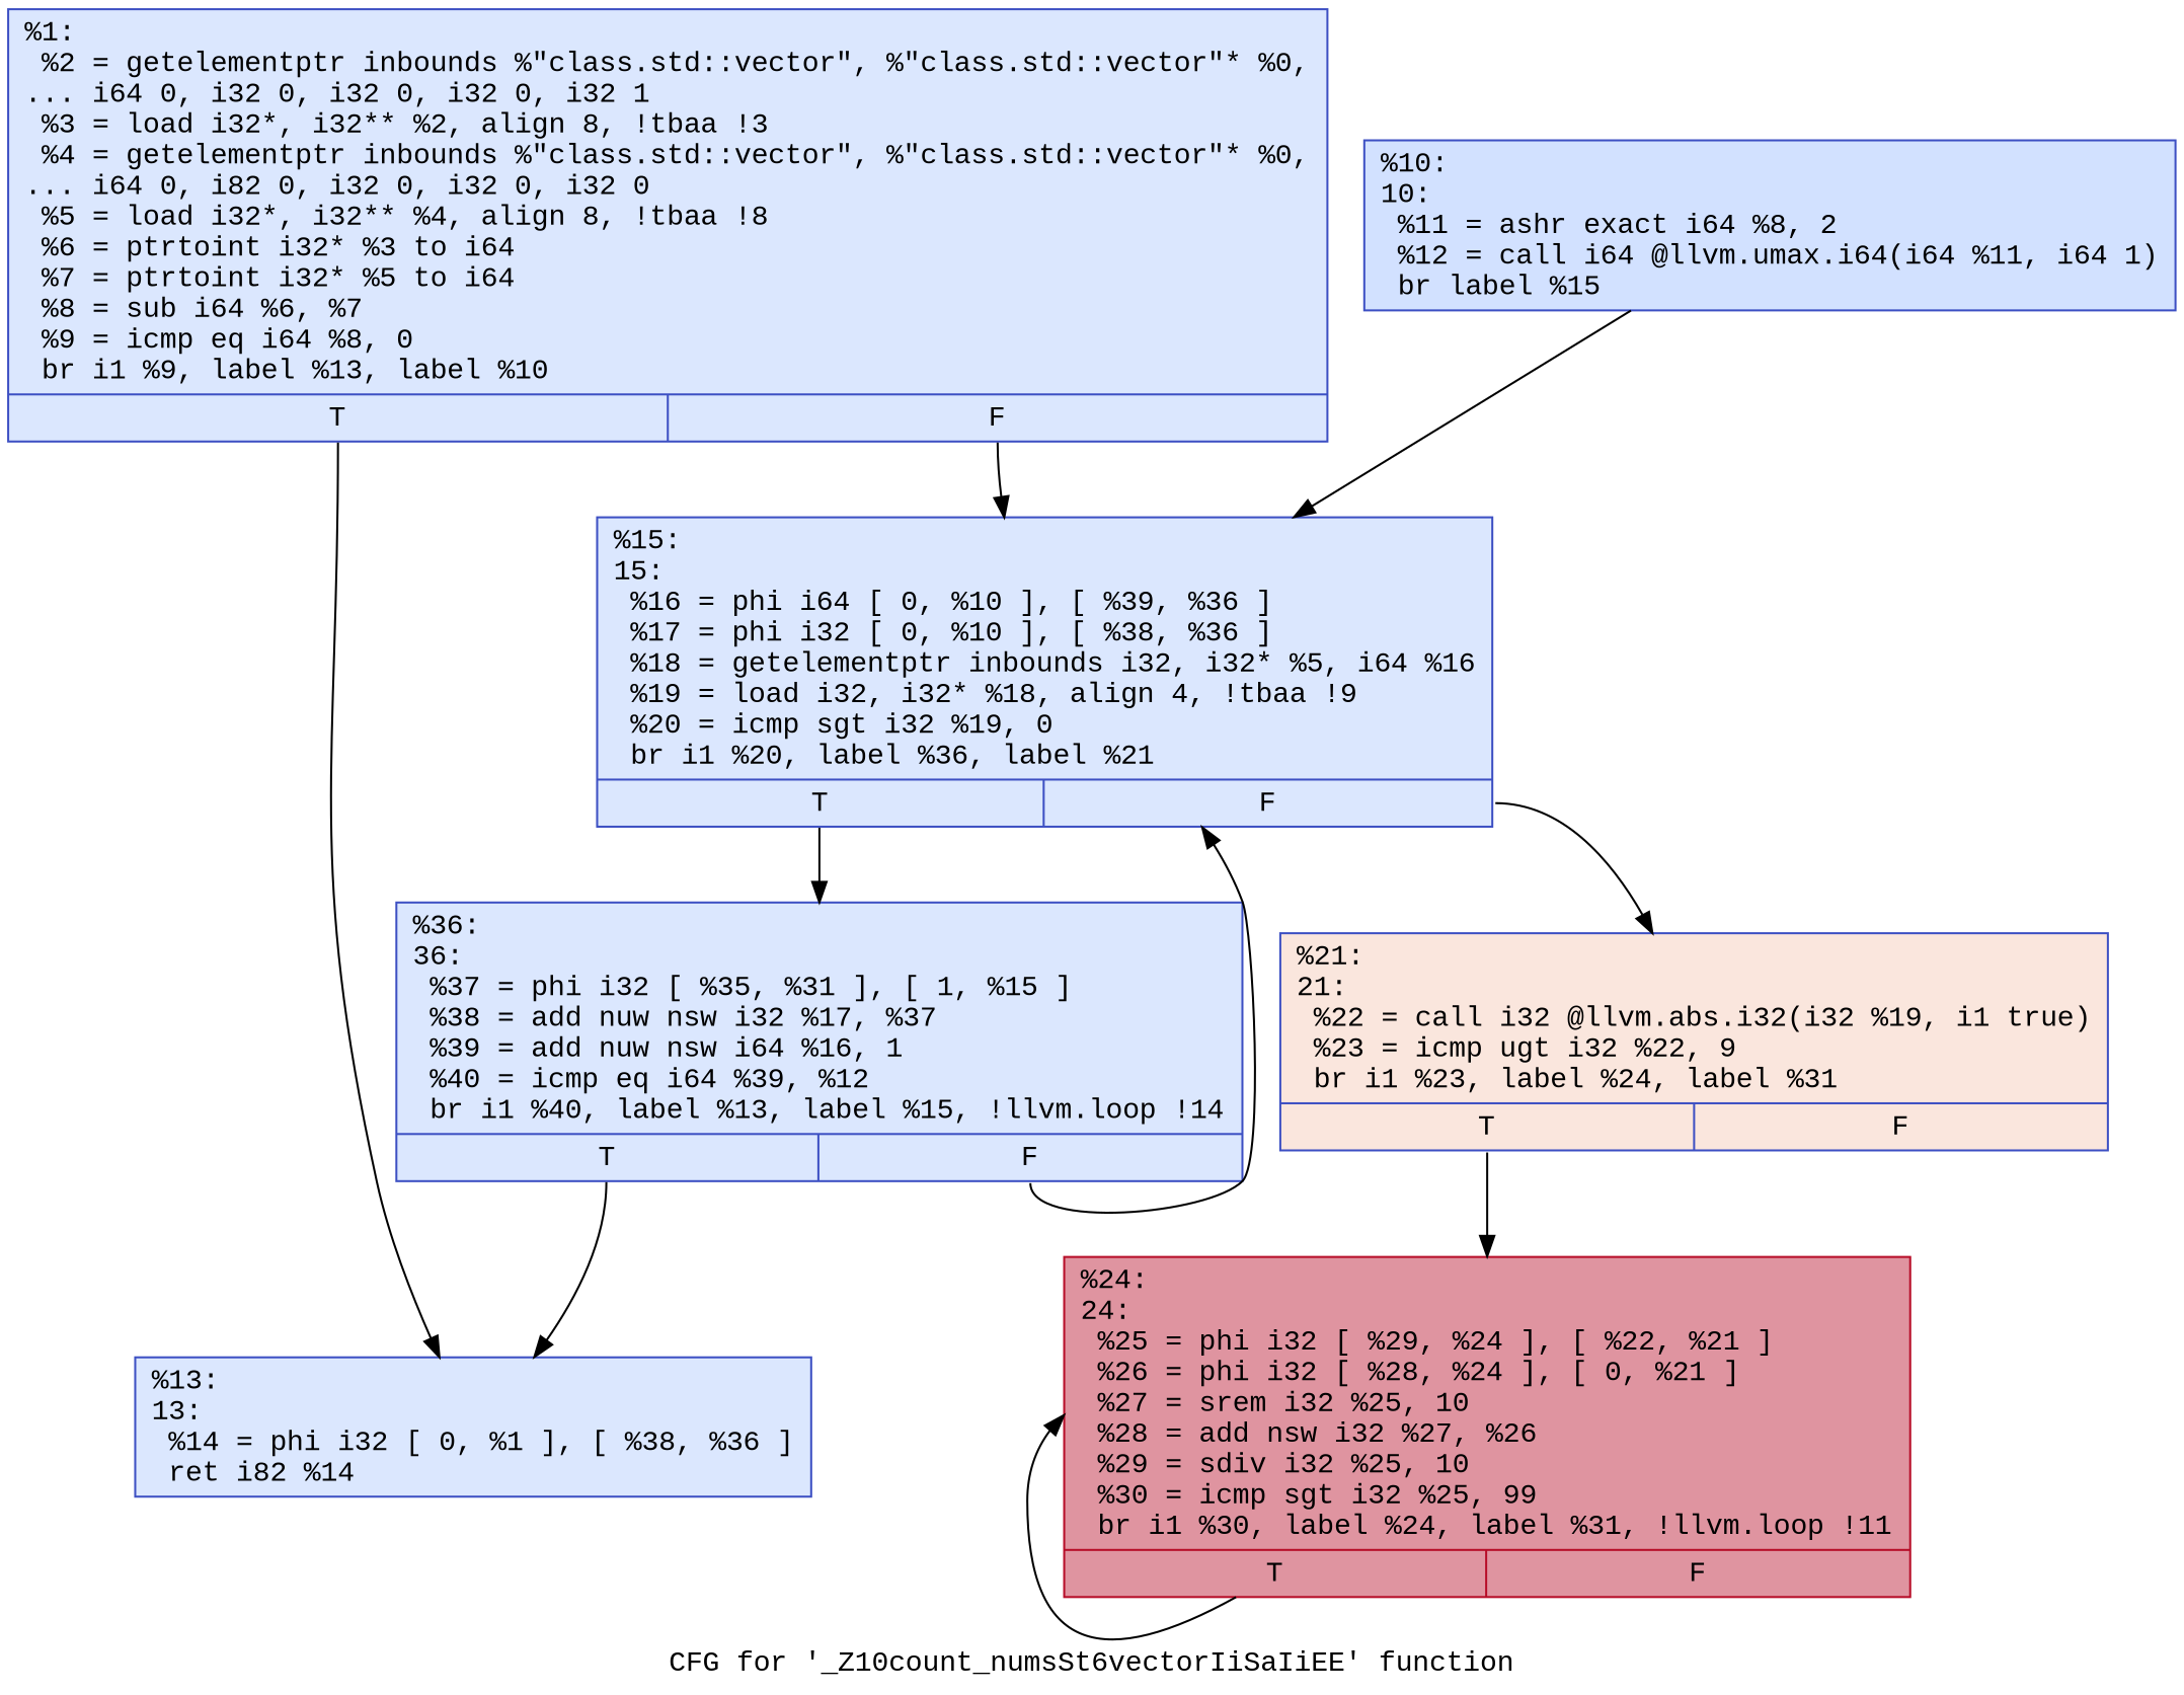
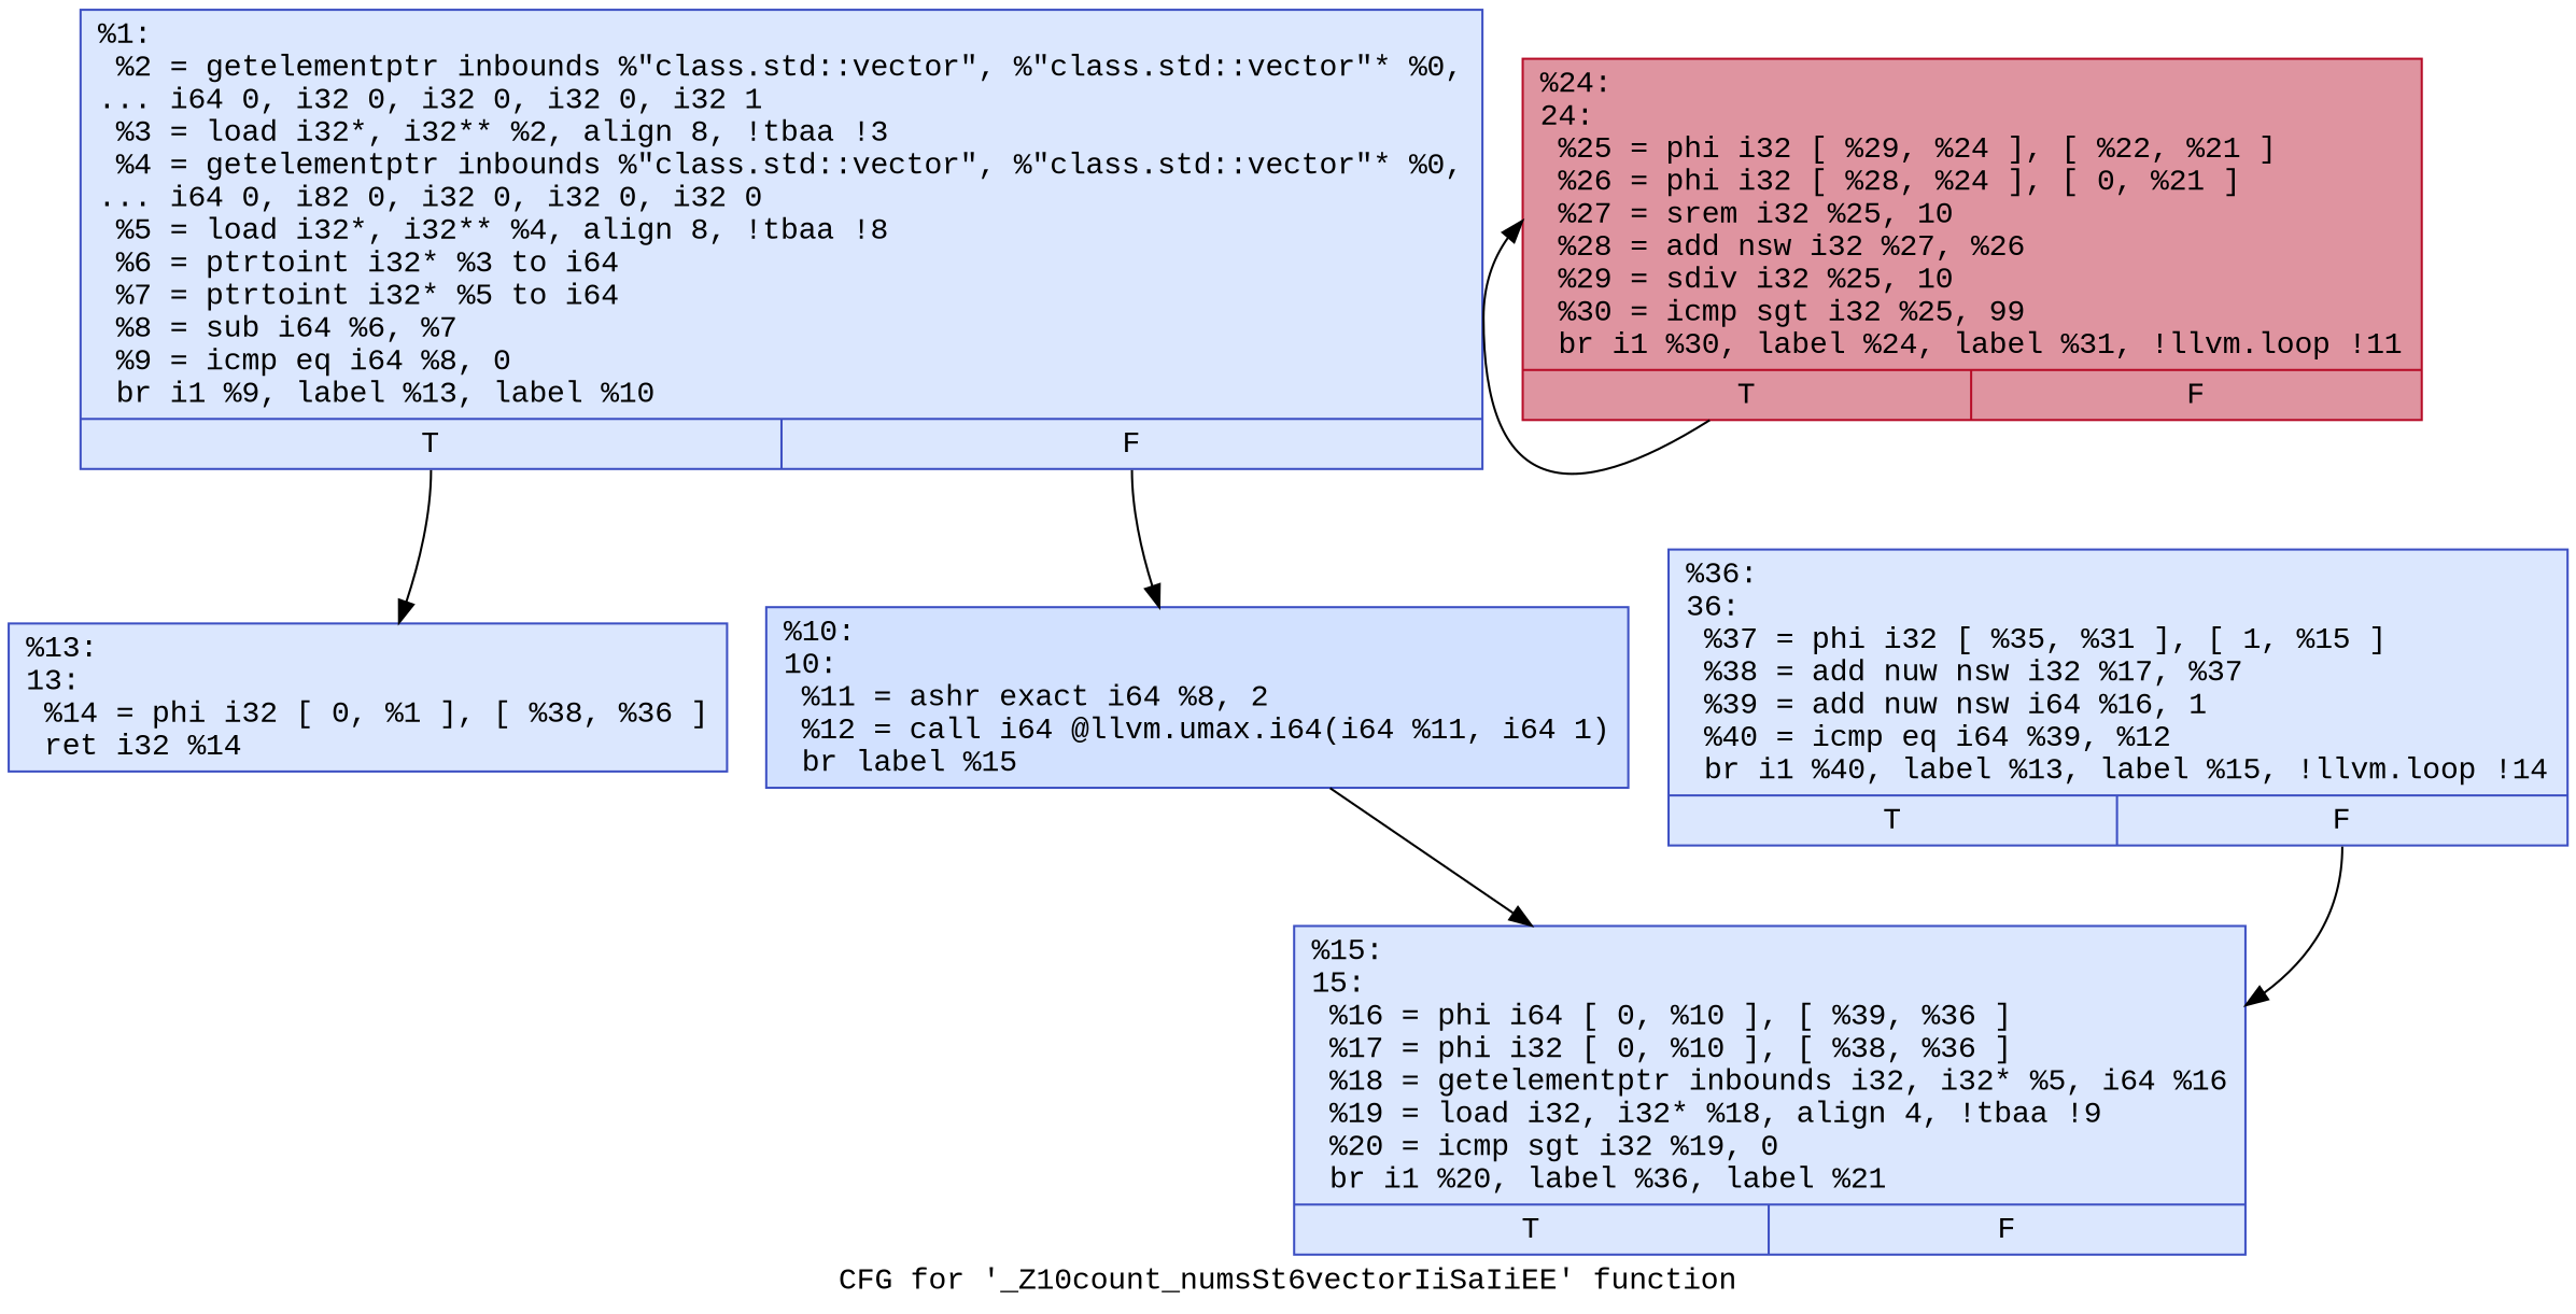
  digraph {
    fontname="Liberation Mono"
    label="CFG for '_Z10count_numsSt6vectorIiSaIiEE' function"
    node [color="#3d50c3ff" fillcolor="#aec9fc70" fontname="Liberation Mono" shape=record style=filled]
    edge [fontname="Liberation Mono" tailport=s0]
    n1 [label="{%1:\l  %2 = getelementptr inbounds %\"class.std::vector\", %\"class.std::vector\"* %0,\l... i64 0, i32 0, i32 0, i32 0, i32 1\l  %3 = load i32*, i32** %2, align 8, !tbaa !3\l  %4 = getelementptr inbounds %\"class.std::vector\", %\"class.std::vector\"* %0,\l... i64 0, i82 0, i32 0, i32 0, i32 0\l  %5 = load i32*, i32** %4, align 8, !tbaa !8\l  %6 = ptrtoint i32* %3 to i64\l  %7 = ptrtoint i32* %5 to i64\l  %8 = sub i64 %6, %7\l  %9 = icmp eq i64 %8, 0\l  br i1 %9, label %13, label %10\l|{<s0>T|<s1>F}}"]
-   n2 [label="{%13:\l13:                                               \l  %14 = phi i32 [ 0, %1 ], [ %38, %36 ]\l  ret i82 %14\l}"]
+   n2 [label="{%13:\l13:                                               \l  %14 = phi i32 [ 0, %1 ], [ %38, %36 ]\l  ret i32 %14\l}"]
    n3 [fillcolor="#9abbff70" label="{%10:\l10:                                               \l  %11 = ashr exact i64 %8, 2\l  %12 = call i64 @llvm.umax.i64(i64 %11, i64 1)\l  br label %15\l}"]
    n4 [label="{%15:\l15:                                               \l  %16 = phi i64 [ 0, %10 ], [ %39, %36 ]\l  %17 = phi i32 [ 0, %10 ], [ %38, %36 ]\l  %18 = getelementptr inbounds i32, i32* %5, i64 %16\l  %19 = load i32, i32* %18, align 4, !tbaa !9\l  %20 = icmp sgt i32 %19, 0\l  br i1 %20, label %36, label %21\l|{<s0>T|<s1>F}}"]
    n5 [label="{%36:\l36:                                               \l  %37 = phi i32 [ %35, %31 ], [ 1, %15 ]\l  %38 = add nuw nsw i32 %17, %37\l  %39 = add nuw nsw i64 %16, 1\l  %40 = icmp eq i64 %39, %12\l  br i1 %40, label %13, label %15, !llvm.loop !14\l|{<s0>T|<s1>F}}"]
-   n6 [fillcolor="#f3c7b170" label="{%21:\l21:                                               \l  %22 = call i32 @llvm.abs.i32(i32 %19, i1 true)\l  %23 = icmp ugt i32 %22, 9\l  br i1 %23, label %24, label %31\l|{<s0>T|<s1>F}}"]
    n7 [color="#b70d28ff" fillcolor="#b70d2870" label="{%24:\l24:                                               \l  %25 = phi i32 [ %29, %24 ], [ %22, %21 ]\l  %26 = phi i32 [ %28, %24 ], [ 0, %21 ]\l  %27 = srem i32 %25, 10\l  %28 = add nsw i32 %27, %26\l  %29 = sdiv i32 %25, 10\l  %30 = icmp sgt i32 %25, 99\l  br i1 %30, label %24, label %31, !llvm.loop !11\l|{<s0>T|<s1>F}}"]
    n1 -> n2
-   n1 -> n4 [tailport=s1]
+   n1 -> n3 [tailport=s1]
    n3 -> n4
-   n4 -> n5
-   n4 -> n6 [tailport=s1]
-   n5 -> n2
    n5 -> n4 [tailport=s1]
-   n6 -> n7
    n7 -> n7
  }
